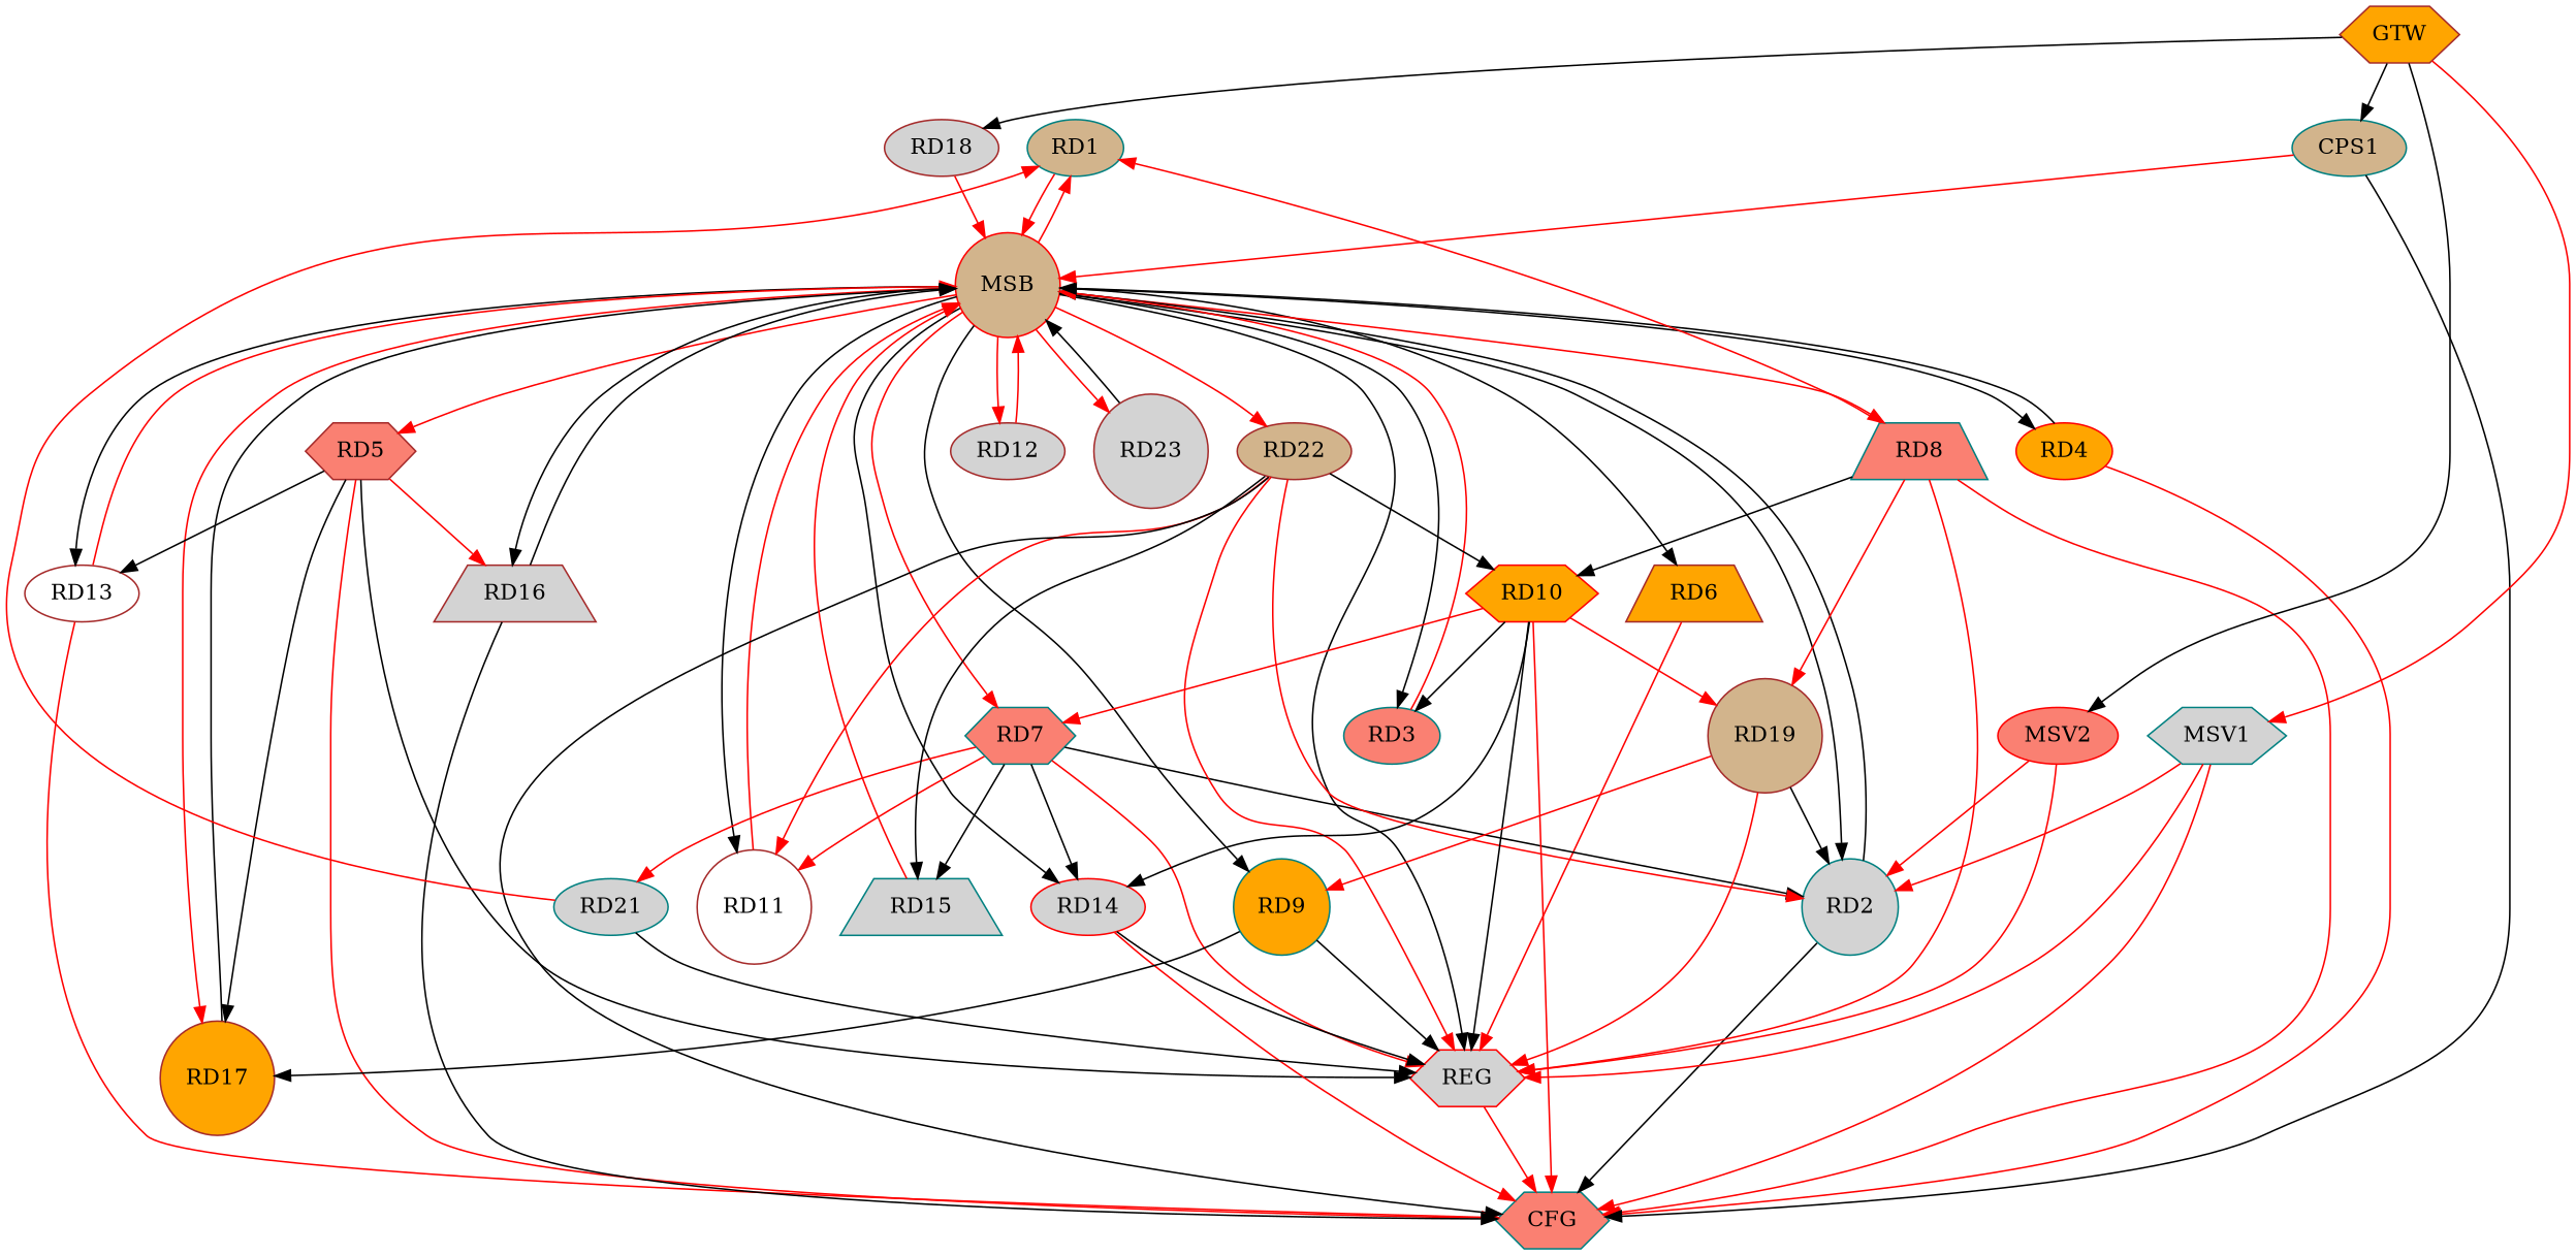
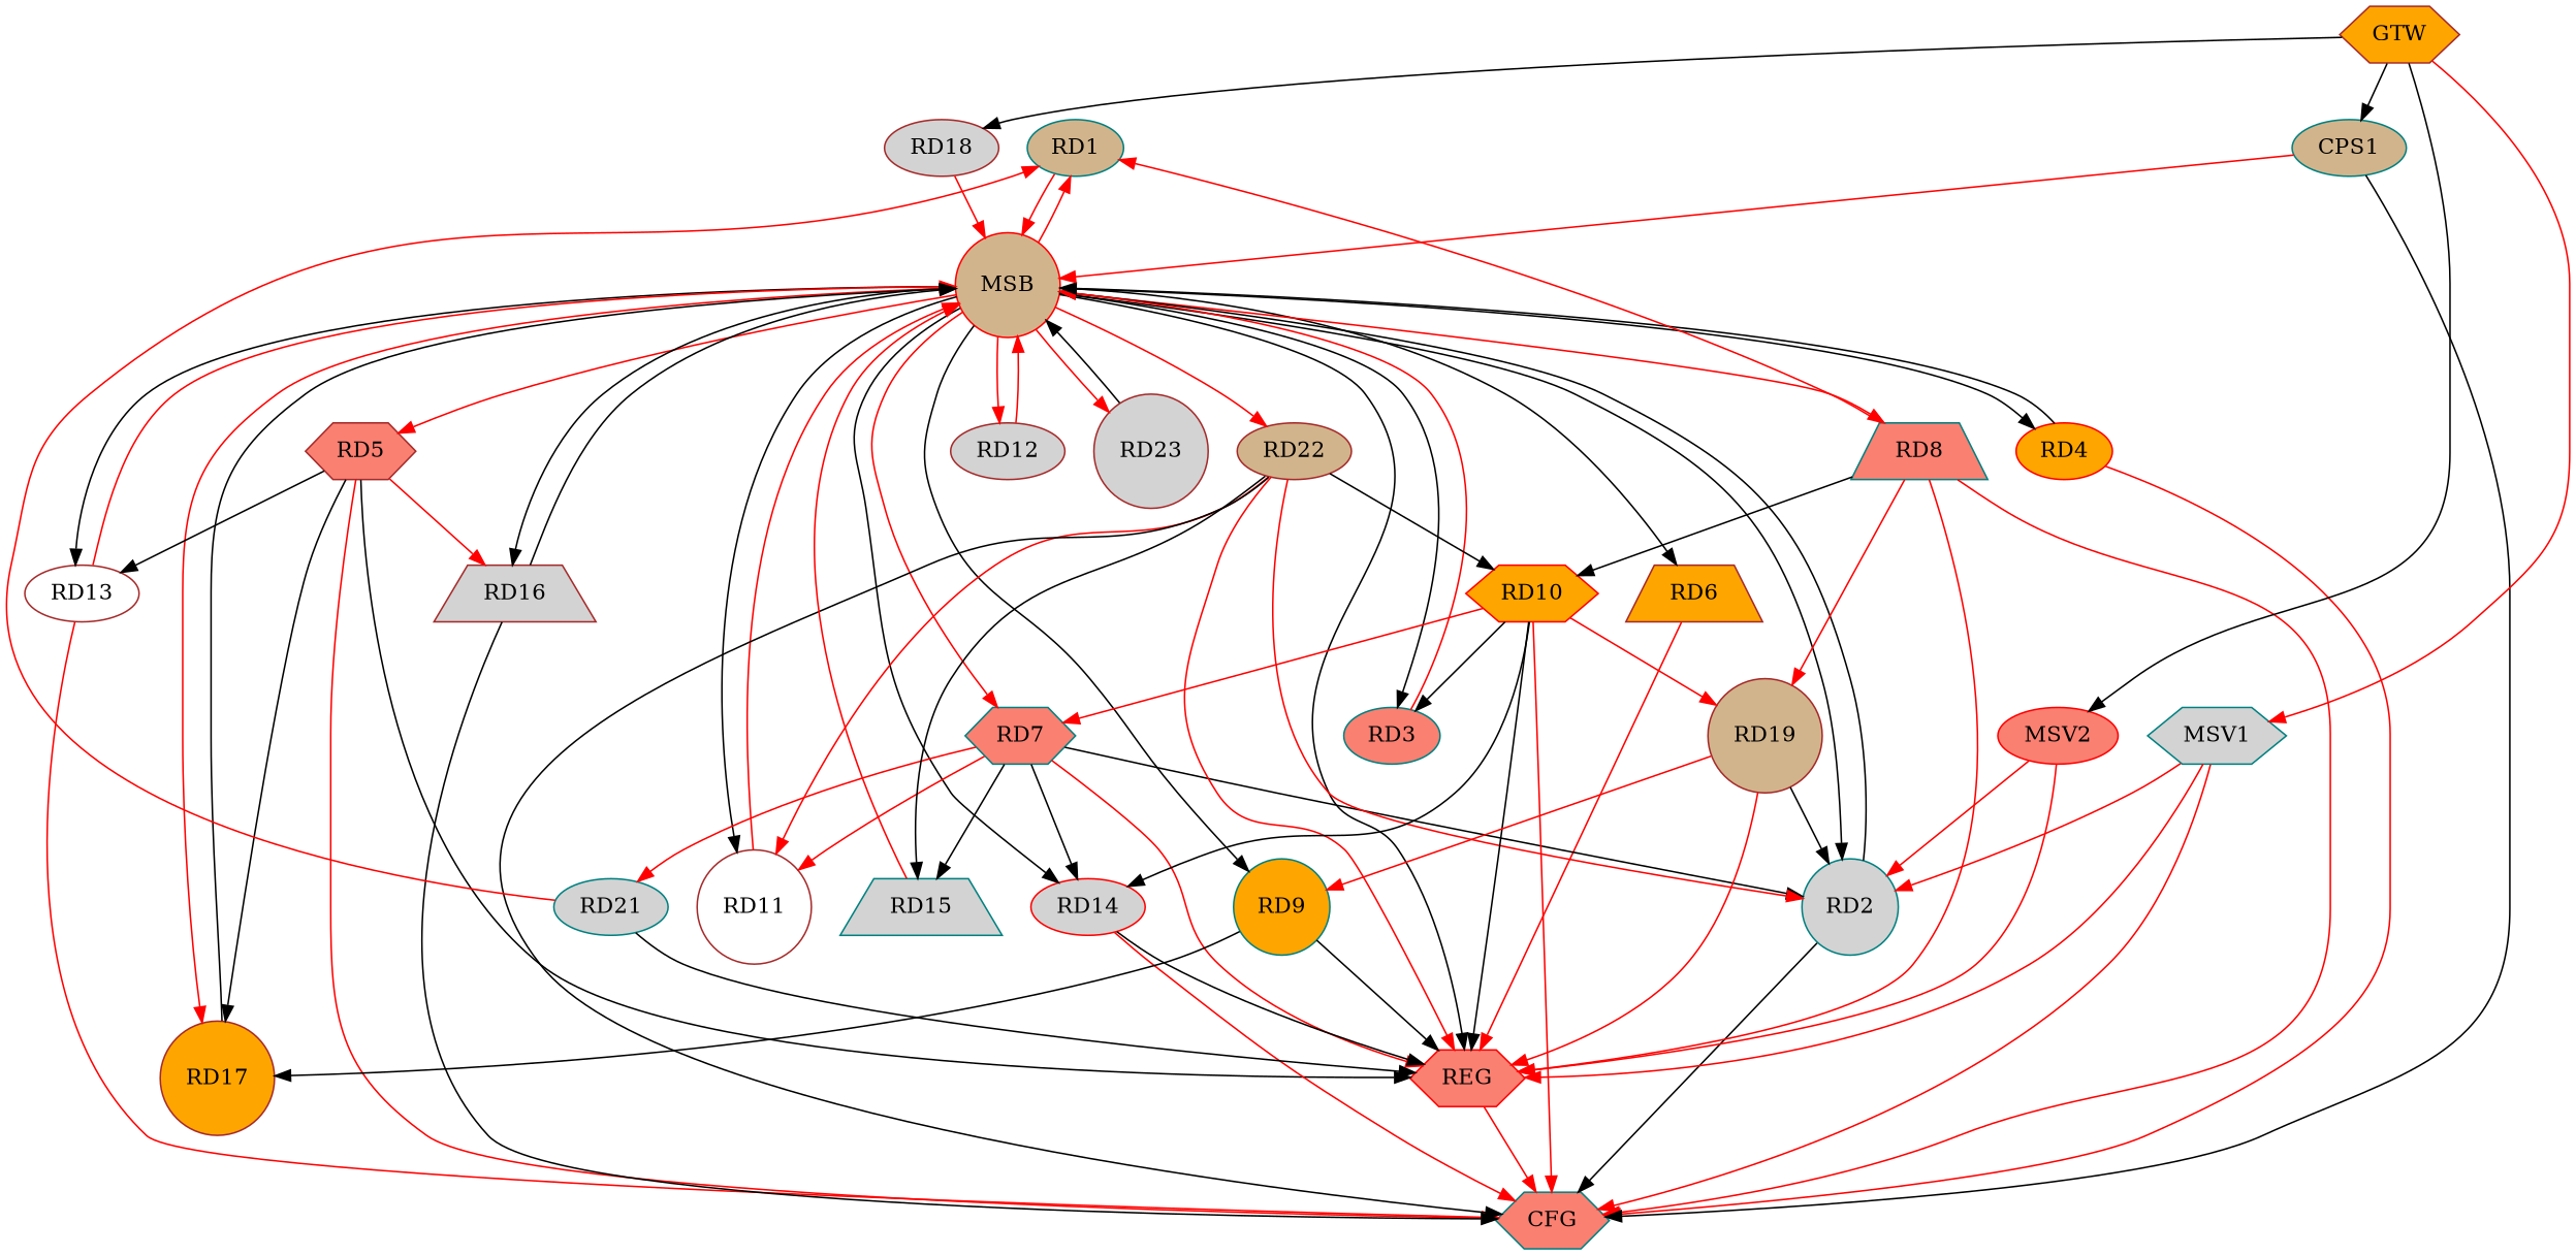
  strict digraph {
    node [color=brown fillcolor=lightgrey shape=ellipse style=filled]
    edge [color=red]
    n1 [color=teal fillcolor=tan label=RD1]
    n2 [color=red fillcolor=tan label=MSB shape=circle]
    n3 [color=teal label=RD2 shape=circle]
    n4 [color=teal fillcolor=salmon label=RD3]
    n5 [color=red fillcolor=orange label=RD4]
    n6 [fillcolor=salmon label=RD5 shape=hexagon]
    n7 [fillcolor=white label=RD13]
    n8 [label=RD16 shape=trapezium]
    n9 [fillcolor=orange label=RD17 shape=circle]
-   n10 [color=red label=REG shape=hexagon]
+   n10 [color=red fillcolor=salmon label=REG shape=hexagon]
    n11 [fillcolor=orange label=RD6 shape=trapezium]
    n12 [color=teal fillcolor=salmon label=RD7 shape=hexagon]
    n13 [fillcolor=white label=RD11 shape=circle]
    n14 [color=red label=RD14]
    n15 [color=teal fillcolor=salmon label=RD8 shape=trapezium]
    n16 [color=teal fillcolor=orange label=RD9 shape=circle]
    n17 [label=RD12]
    n18 [label=RD23 shape=circle]
    n19 [fillcolor=tan label=RD22]
    n20 [color=teal fillcolor=salmon label=CFG shape=hexagon]
    n21 [color=teal label=RD15 shape=trapezium]
    n22 [color=teal label=RD21]
    n23 [color=red fillcolor=orange label=RD10 shape=hexagon]
    n24 [fillcolor=tan label=RD19 shape=circle]
    n25 [label=RD18]
    n26 [color=teal fillcolor=tan label=CPS1]
    n27 [fillcolor=orange label=GTW shape=hexagon]
    n28 [color=teal label=MSV1 shape=hexagon]
    n29 [color=red fillcolor=salmon label=MSV2]
    n1 -> n2
    n2 -> n1
    n2 -> n3 [color=black]
    n2 -> n4 [color=black]
    n2 -> n5 [color=black]
    n2 -> n6
    n2 -> n7 [color=black]
    n2 -> n8 [color=black]
    n2 -> n9
    n2 -> n10 [color=black]
    n2 -> n11 [color=black]
    n2 -> n12
    n2 -> n13 [color=black]
    n2 -> n14 [color=black]
    n2 -> n15
    n2 -> n16 [color=black]
    n2 -> n17
    n2 -> n18
    n2 -> n19
    n3 -> n2 [color=black]
    n3 -> n20 [color=black]
    n4 -> n2
    n5 -> n2 [color=black]
    n5 -> n20
    n6 -> n7 [color=black]
    n6 -> n8
    n6 -> n9 [color=black]
    n6 -> n10 [color=black]
    n6 -> n20
    n7 -> n2
    n7 -> n20
    n8 -> n2 [color=black]
    n8 -> n20 [color=black]
    n9 -> n2 [color=black]
    n10 -> n20
    n11 -> n10
    n12 -> n3 [color=black]
    n12 -> n10
    n12 -> n13
    n12 -> n14 [color=black]
    n12 -> n21 [color=black]
    n12 -> n22
    n13 -> n2
    n14 -> n10 [color=black]
    n14 -> n20
    n15 -> n1
    n15 -> n10
    n15 -> n20
    n15 -> n23 [color=black]
    n15 -> n24
    n16 -> n9 [color=black]
    n16 -> n10 [color=black]
    n17 -> n2
    n18 -> n2 [color=black]
    n19 -> n3
    n19 -> n10
    n19 -> n13
    n19 -> n20 [color=black]
    n19 -> n21 [color=black]
    n19 -> n23 [color=black]
    n21 -> n2
    n22 -> n1
    n22 -> n10 [color=black]
    n23 -> n4 [color=black]
    n23 -> n10 [color=black]
    n23 -> n12
    n23 -> n14 [color=black]
    n23 -> n20
    n23 -> n24
    n24 -> n3 [color=black]
    n24 -> n10
    n24 -> n16
    n25 -> n2
    n26 -> n2
    n26 -> n20 [color=black]
    n27 -> n25 [color=black]
    n27 -> n26 [color=black]
    n27 -> n28
    n27 -> n29 [color=black]
    n28 -> n3
    n28 -> n10
    n28 -> n20
    n29 -> n3
    n29 -> n10
  }
